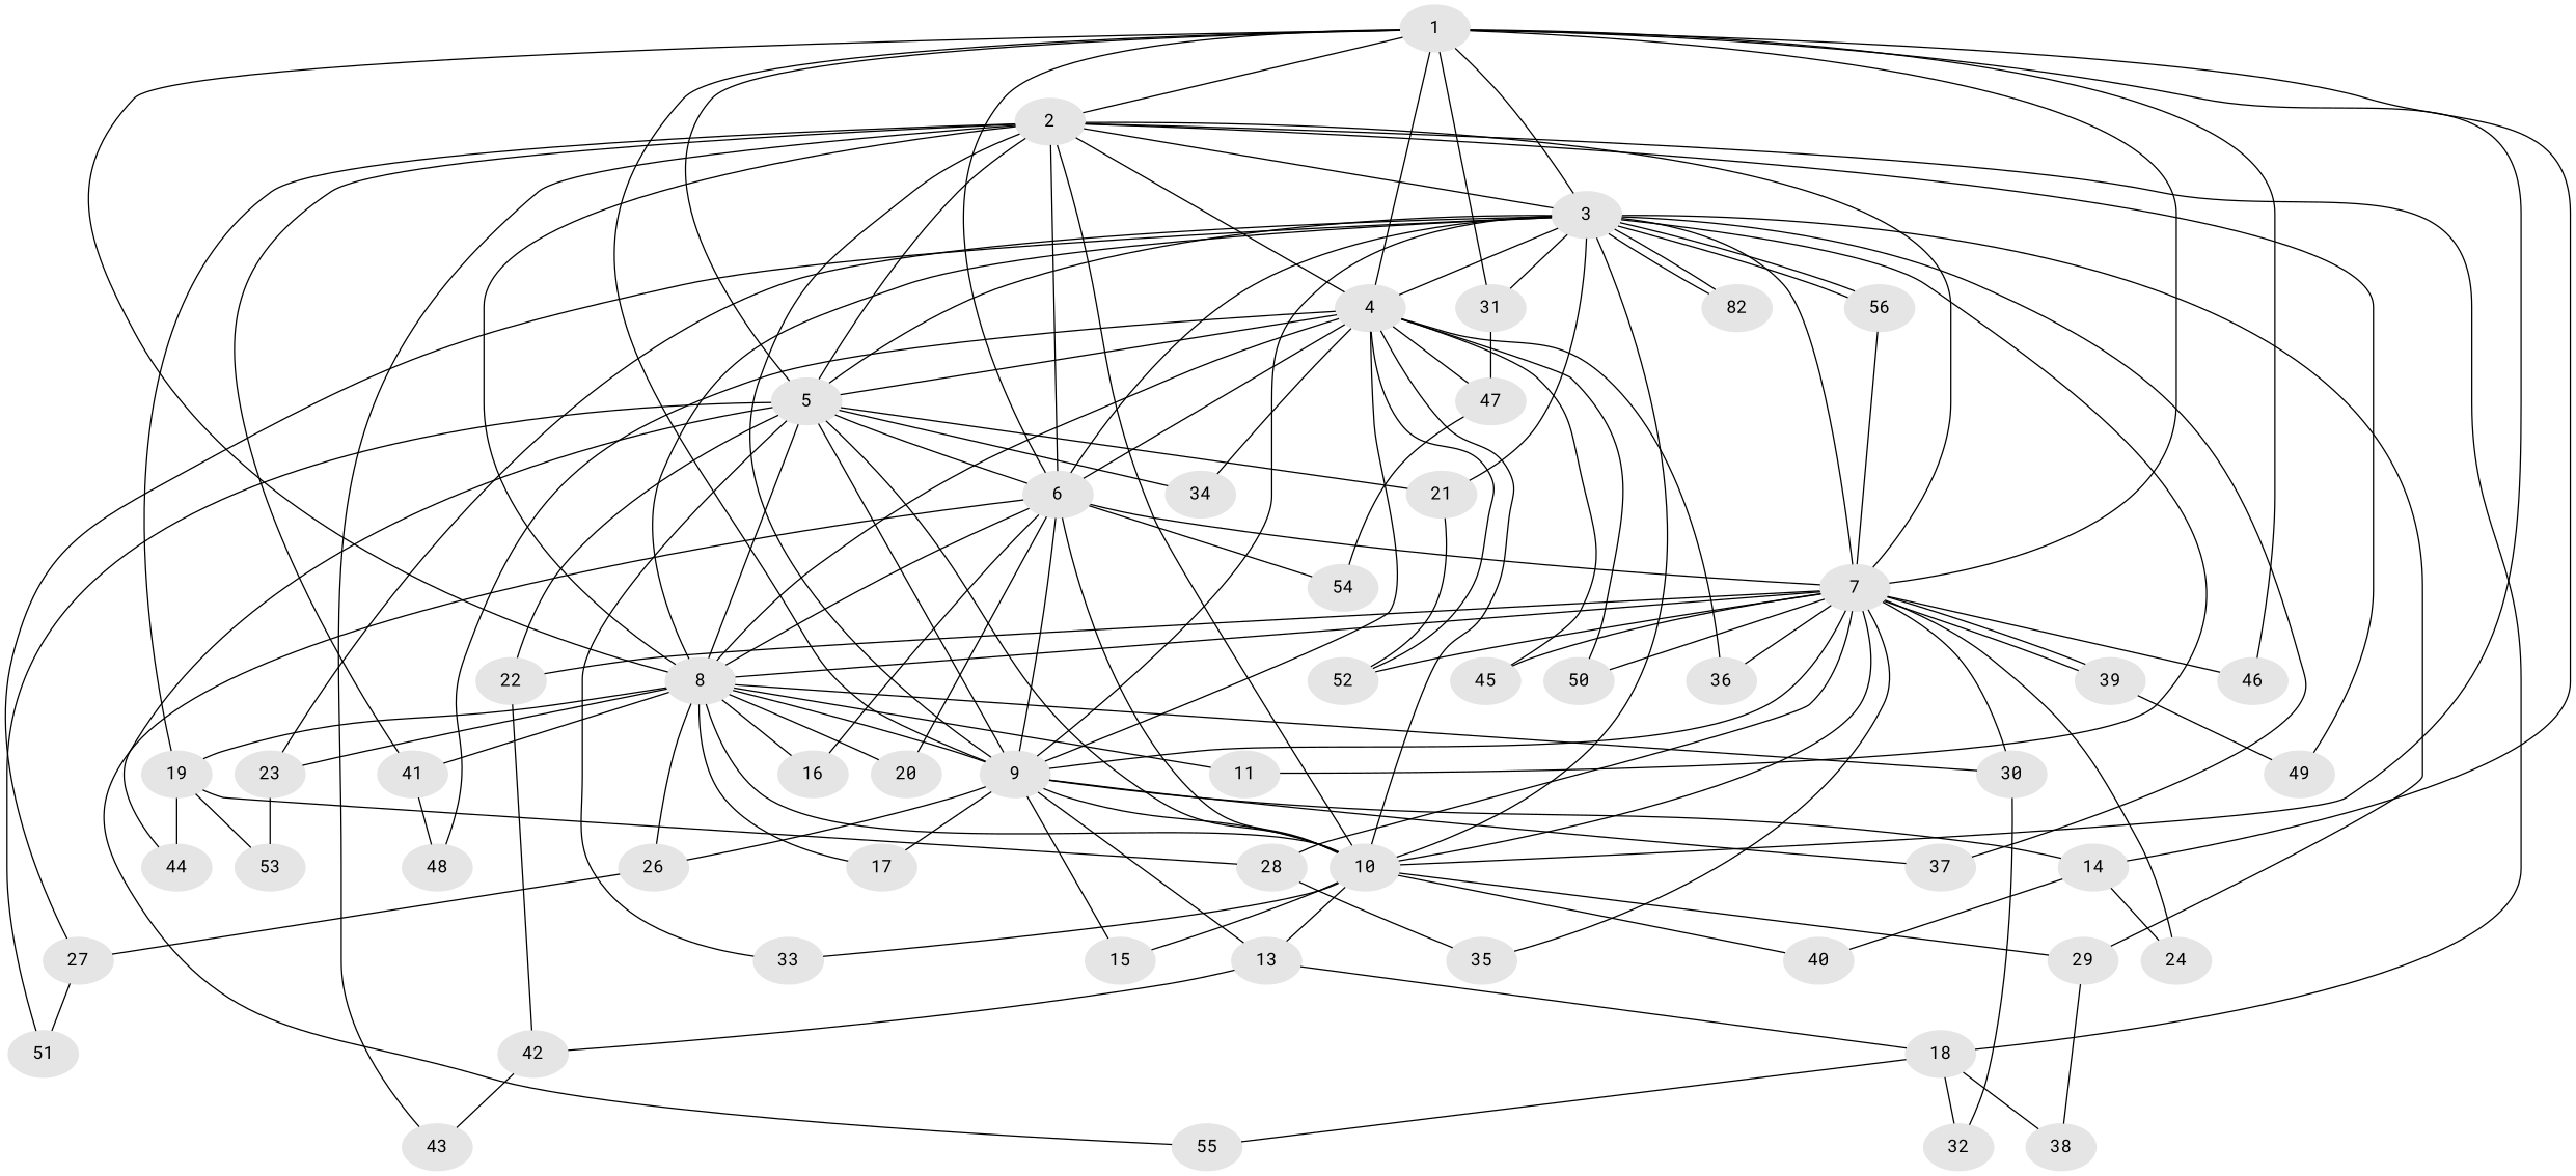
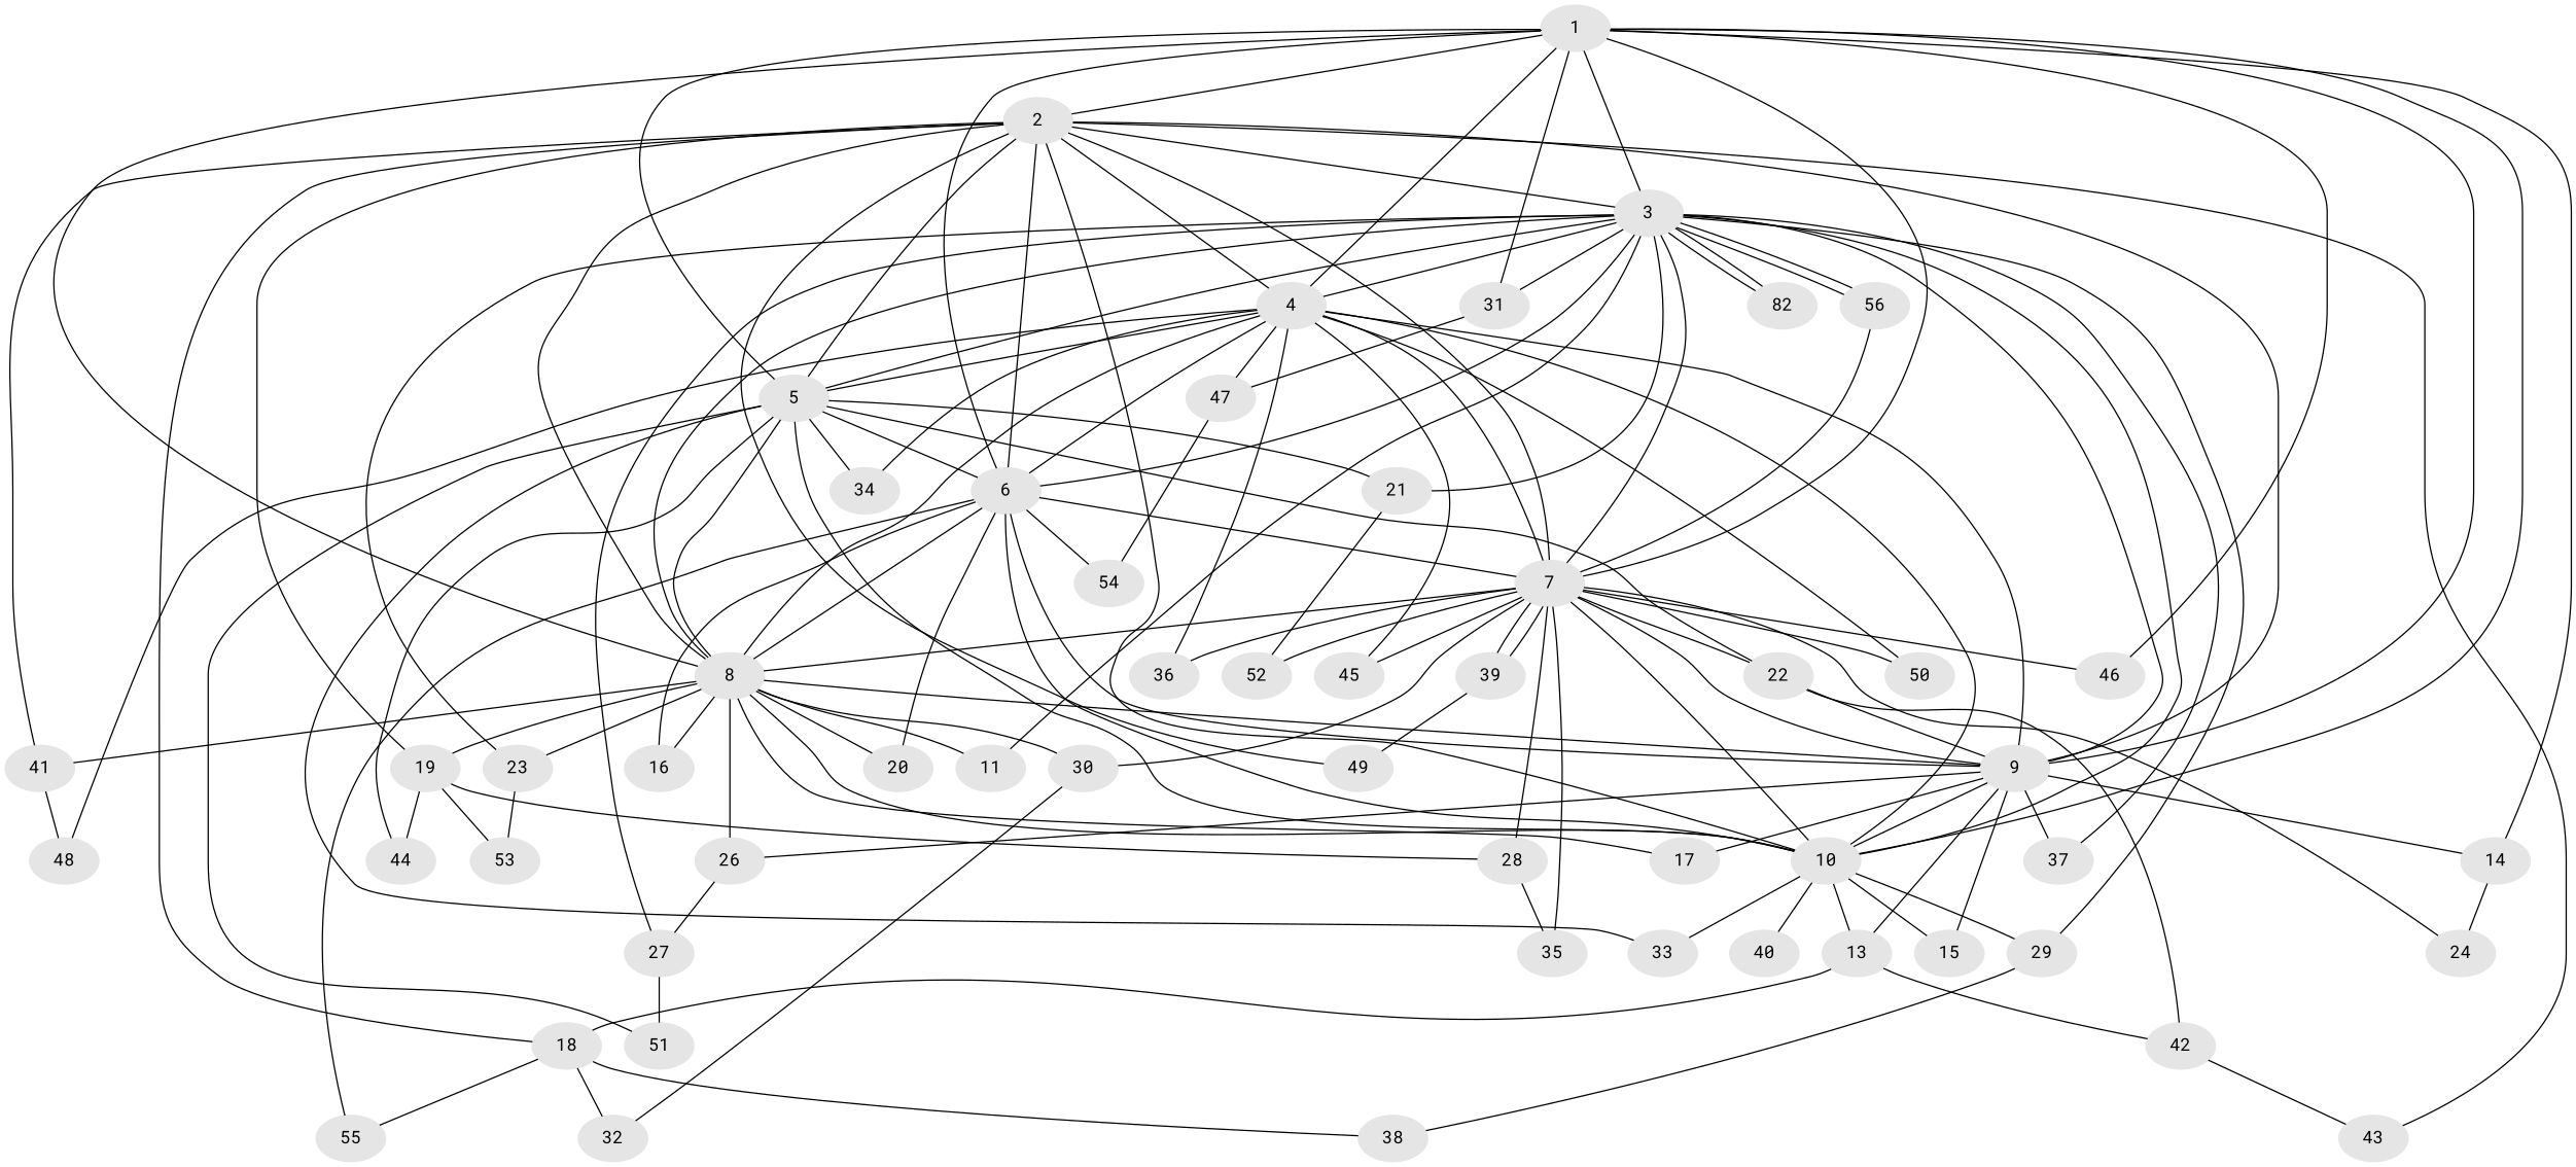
  graph {
    fontname="Roboto Mono"
    node [color=gray90 fontname="Roboto Mono" style=filled]
    edge [fontname="Roboto Mono"]
    1
    2
    3
    4
    5
    6
    7
    8
    9
    10
    14
    31
    46
    18
    19
    41
    43
    49
    11
    n20 [label=82]
    21
    23
    27
    29
    37
    56
    34
    36
    45
    47
    48
    50
    22
    33
    44
    51
    16
    20
    54
    55
    24
    28
    30
    35
    39
    52
    17
    26
    13
    15
    40
    32
    38
    53
    42
    1 -- 2
    1 -- 3
    1 -- 4
    1 -- 5
    1 -- 6
    1 -- 7
    1 -- 8
    1 -- 9
    1 -- 10
    1 -- 14
    1 -- 31
    1 -- 46
    2 -- 3
    2 -- 4
    2 -- 5
    2 -- 6
    2 -- 7
    2 -- 8
    2 -- 9
    2 -- 10
    2 -- 18
    2 -- 19
    2 -- 41
    2 -- 43
    2 -- 49
    3 -- 4
    3 -- 5
    3 -- 6
    3 -- 7
    3 -- 8
    3 -- 9
    3 -- 10
    3 -- 31
    3 -- 11
    3 -- n20
    3 -- n20
    3 -- 21
    3 -- 23
    3 -- 27
    3 -- 29
    3 -- 37
    3 -- 56
    3 -- 56
    4 -- 5
    4 -- 6
-   4 -- 52
+   4 -- 7
    4 -- 8
    4 -- 9
    4 -- 10
    4 -- 34
    4 -- 36
    4 -- 45
    4 -- 47
    4 -- 48
    4 -- 50
    5 -- 6
    5 -- 8
-   5 -- 9
+   22 -- 9
    5 -- 10
    5 -- 21
    5 -- 34
    5 -- 22
    5 -- 33
    5 -- 44
    5 -- 51
    6 -- 7
    6 -- 8
    6 -- 9
    6 -- 10
    6 -- 16
    6 -- 20
    6 -- 54
    6 -- 55
    7 -- 8
    7 -- 9
    7 -- 10
    7 -- 46
    7 -- 36
    7 -- 45
    7 -- 50
    7 -- 22
    7 -- 24
    7 -- 28
    7 -- 30
    7 -- 35
    7 -- 39
    7 -- 39
    7 -- 52
    8 -- 9
    8 -- 10
    8 -- 19
    8 -- 41
    8 -- 11
    8 -- 23
    8 -- 16
    8 -- 20
    8 -- 30
    8 -- 17
    8 -- 26
    9 -- 10
    9 -- 14
    9 -- 37
    9 -- 17
    9 -- 26
    9 -- 13
    9 -- 15
    10 -- 29
    10 -- 33
    10 -- 13
    10 -- 15
    10 -- 40
    14 -- 24
-   14 -- 40
    31 -- 47
    18 -- 55
    18 -- 32
    18 -- 38
    19 -- 44
    19 -- 28
    19 -- 53
    41 -- 48
    21 -- 52
    23 -- 53
    27 -- 51
    29 -- 38
    56 -- 7
    47 -- 54
    22 -- 42
    28 -- 35
    30 -- 32
    39 -- 49
    26 -- 27
    13 -- 18
    13 -- 42
    42 -- 43
  }
